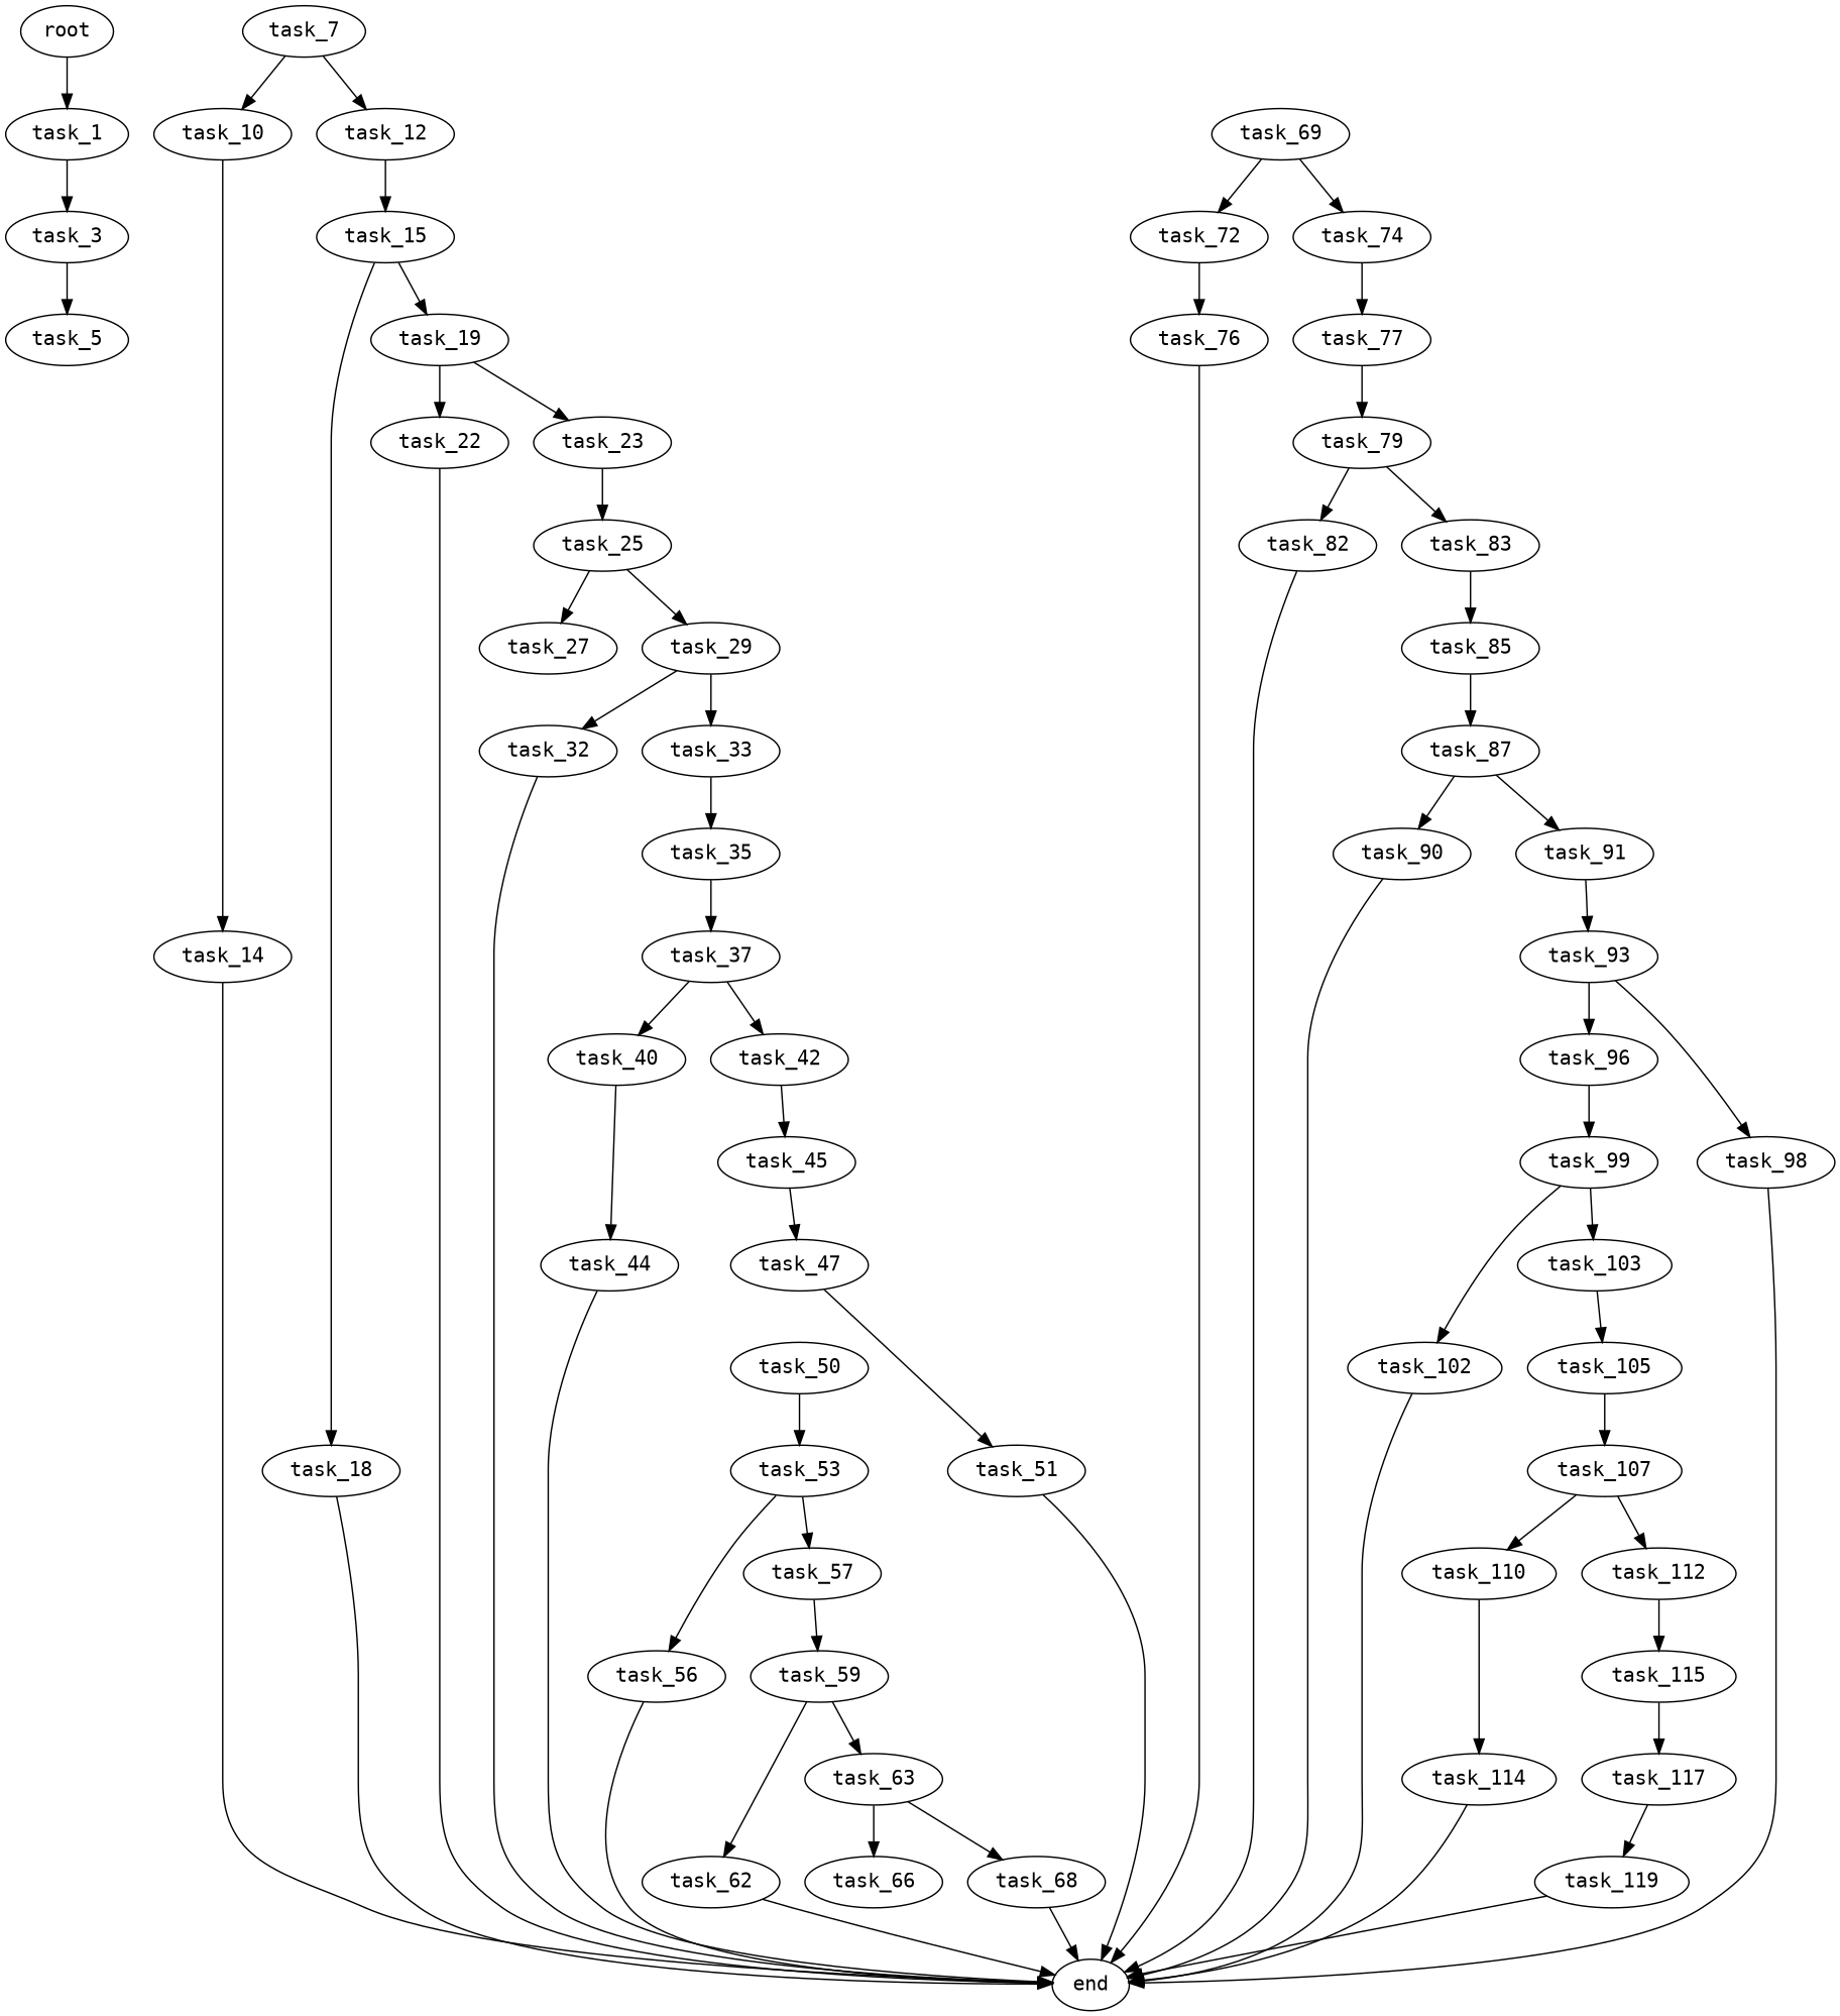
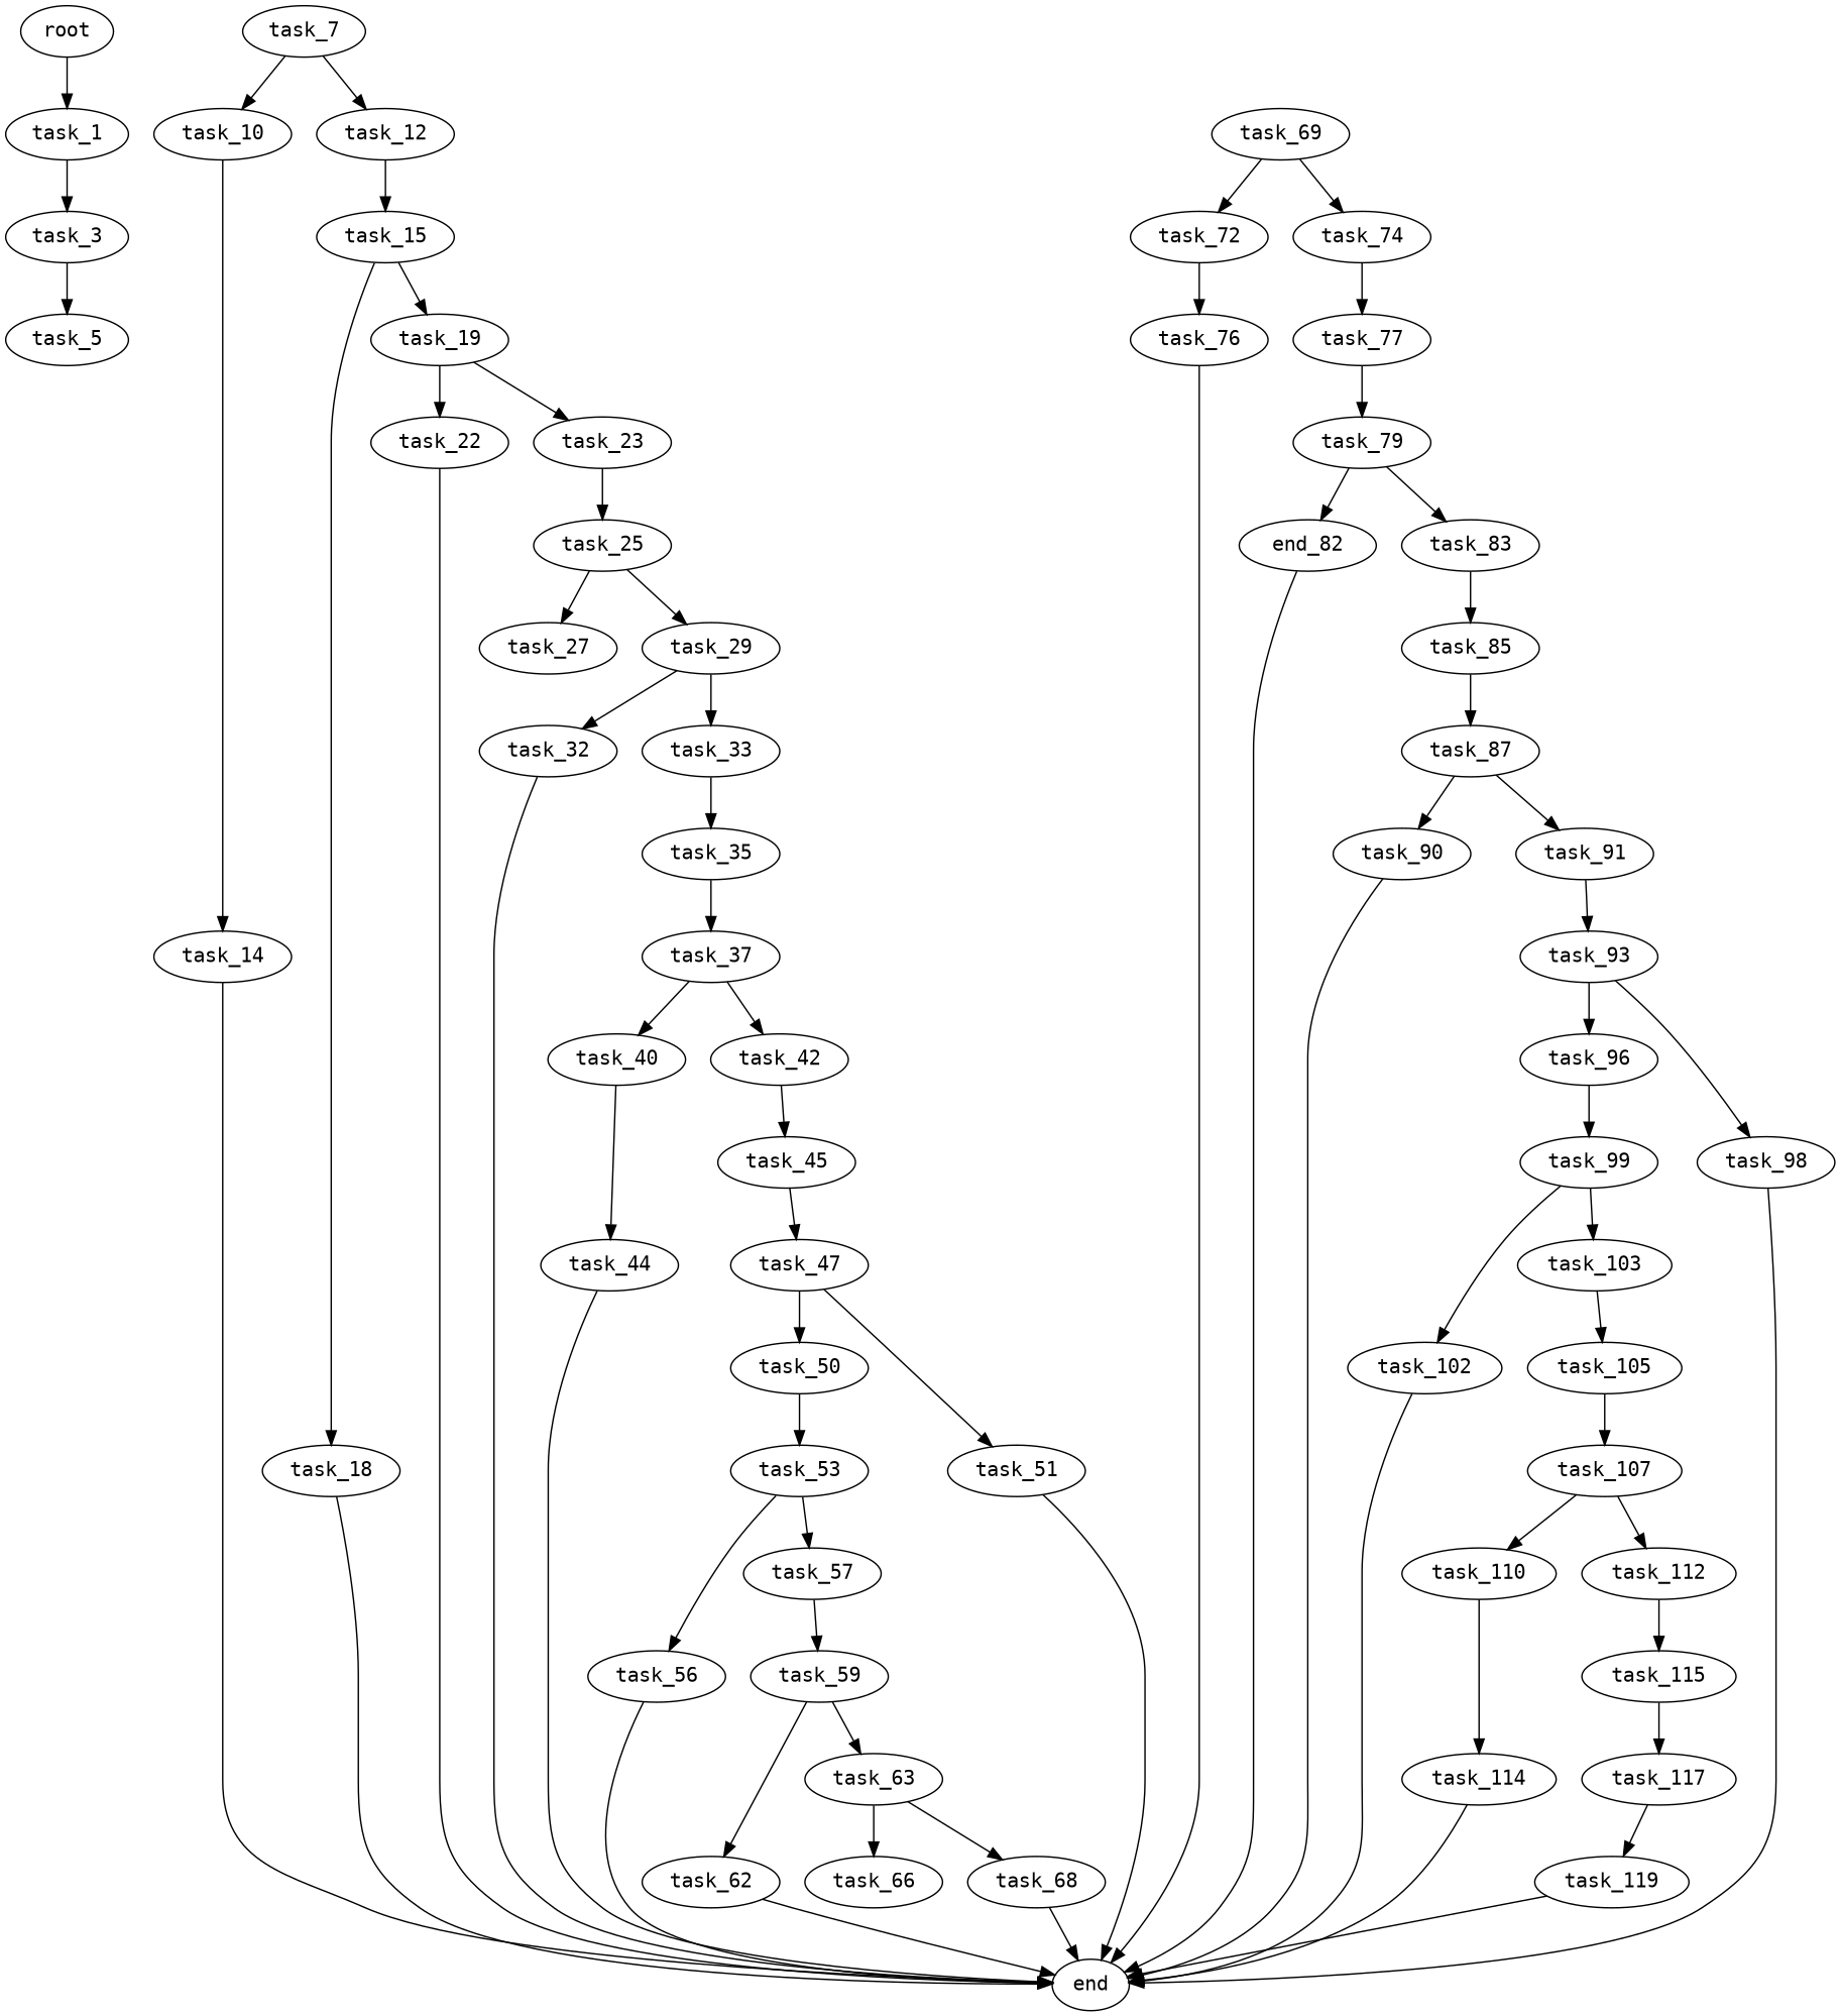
  digraph {
    fontname="DejaVu Sans Mono"
    node [fontname="DejaVu Sans Mono"]
    edge [fontname="DejaVu Sans Mono"]
    root
    task_1
    task_3
    task_5
    task_7
    task_10
    task_12
    task_14
    task_15
    end
    task_18
    task_19
    task_22
    task_23
    task_25
    task_27
    task_29
    task_32
    task_33
    task_35
    task_37
    task_40
    task_42
    task_44
    task_45
    task_47
    task_50
    n28 [label=task_51]
    task_53
    task_56
    task_57
    task_59
    task_62
    task_63
    task_66
    task_68
    task_69
    task_72
    task_74
    task_76
    task_77
    task_79
-   task_82
+   task_82 [label=end_82]
    task_83
    task_85
    task_87
    task_90
    task_91
    task_93
    task_96
    task_98
    task_99
    task_102
    task_103
    task_105
    task_107
    task_110
    task_112
    task_114
    task_115
    task_117
    task_119
    root -> task_1
    task_1 -> task_3
    task_3 -> task_5
    task_7 -> task_10
    task_7 -> task_12
    task_10 -> task_14
    task_12 -> task_15
    task_14 -> end
    task_15 -> task_18
    task_15 -> task_19
    task_18 -> end
    task_19 -> task_22
    task_19 -> task_23
    task_22 -> end
    task_23 -> task_25
    task_25 -> task_27
    task_25 -> task_29
    task_29 -> task_32
    task_29 -> task_33
    task_32 -> end
    task_33 -> task_35
    task_35 -> task_37
    task_37 -> task_40
    task_37 -> task_42
    task_40 -> task_44
    task_42 -> task_45
    task_44 -> end
    task_45 -> task_47
+   task_47 -> task_50
    task_47 -> n28
    task_50 -> task_53
    n28 -> end
    task_53 -> task_56
    task_53 -> task_57
    task_56 -> end
    task_57 -> task_59
    task_59 -> task_62
    task_59 -> task_63
    task_62 -> end
    task_63 -> task_66
    task_63 -> task_68
    task_68 -> end
    task_69 -> task_72
    task_69 -> task_74
    task_72 -> task_76
    task_74 -> task_77
    task_76 -> end
    task_77 -> task_79
    task_79 -> task_82
    task_79 -> task_83
    task_82 -> end
    task_83 -> task_85
    task_85 -> task_87
    task_87 -> task_90
    task_87 -> task_91
    task_90 -> end
    task_91 -> task_93
    task_93 -> task_96
    task_93 -> task_98
    task_96 -> task_99
    task_98 -> end
    task_99 -> task_102
    task_99 -> task_103
    task_102 -> end
    task_103 -> task_105
    task_105 -> task_107
    task_107 -> task_110
    task_107 -> task_112
    task_110 -> task_114
    task_112 -> task_115
    task_114 -> end
    task_115 -> task_117
    task_117 -> task_119
    task_119 -> end
  }
